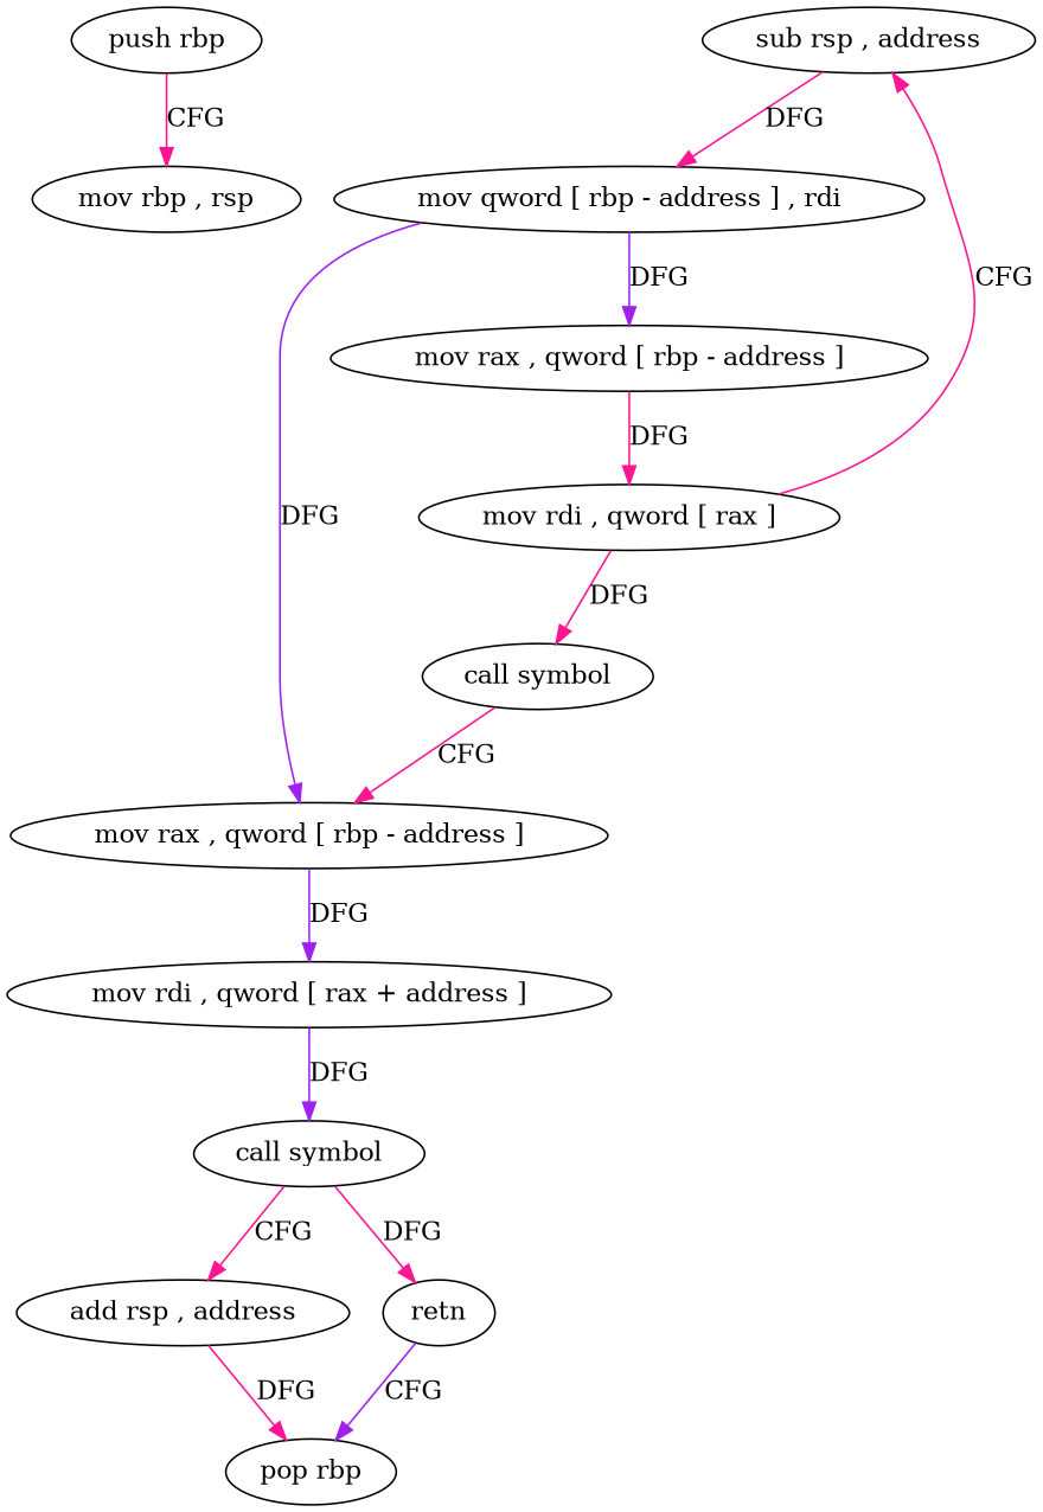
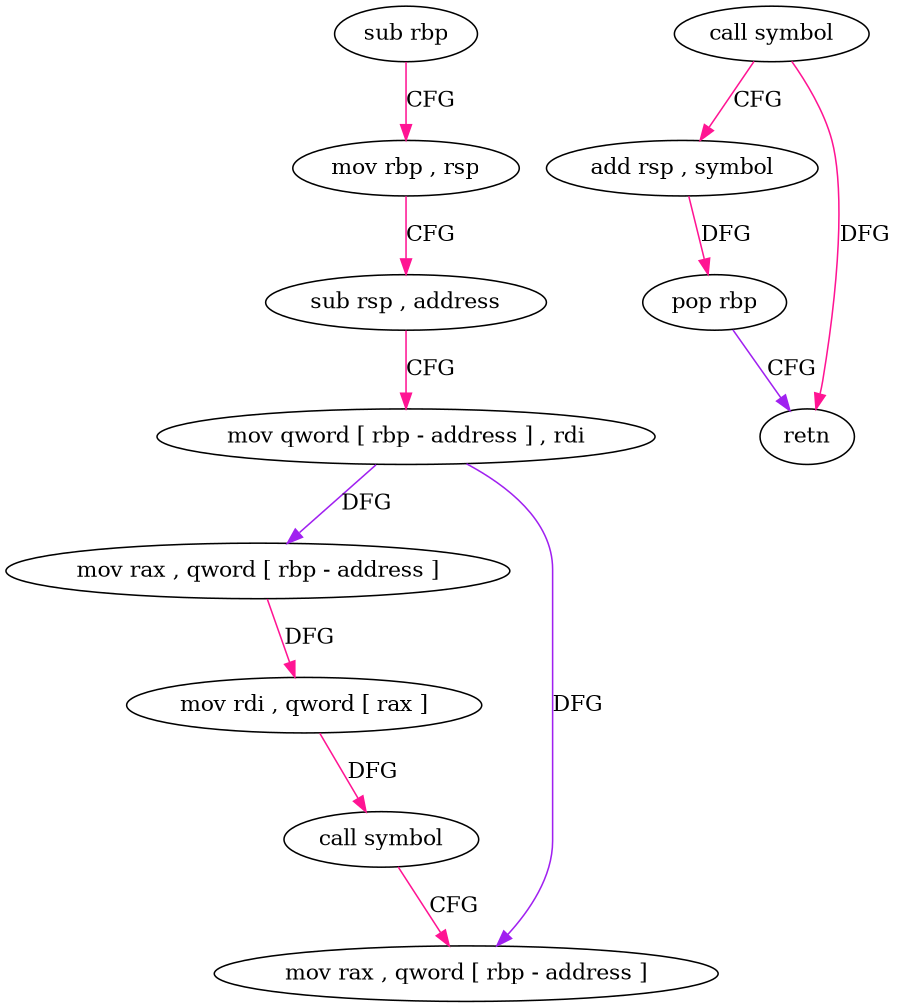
  digraph {
    edge [color=deeppink]
-   n1 [label="push rbp"]
+   n1 [label="sub rbp"]
    n2 [label="mov rbp , rsp"]
    n3 [label="sub rsp , address"]
    n4 [label="mov qword [ rbp - address ] , rdi"]
    n5 [label="mov rax , qword [ rbp - address ]"]
    n6 [label="mov rax , qword [ rbp - address ]"]
    n7 [label="mov rdi , qword [ rax ]"]
-   n8 [label="mov rdi , qword [ rax + address ]"]
    n9 [label="call symbol"]
    n10 [label="call symbol"]
-   n11 [label="add rsp , address"]
+   n11 [label="add rsp , symbol"]
    n12 [label=retn]
    n13 [label="pop rbp"]
    n1 -> n2 [label=CFG]
-   n7 -> n3 [label=CFG]
-   n3 -> n4 [label=DFG]
+   n2 -> n3 [label=CFG]
+   n3 -> n4 [label=CFG]
    n4 -> n5 [color=purple label=DFG]
    n4 -> n6 [color=purple label=DFG]
    n5 -> n7 [label=DFG]
-   n6 -> n8 [color=purple label=DFG]
    n7 -> n9 [label=DFG]
-   n8 -> n10 [color=purple label=DFG]
    n9 -> n6 [label=CFG]
    n10 -> n11 [label=CFG]
    n10 -> n12 [label=DFG]
    n11 -> n13 [label=DFG]
-   n12 -> n13 [color=purple label=CFG]
+   n13 -> n12 [color=purple label=CFG]
  }
